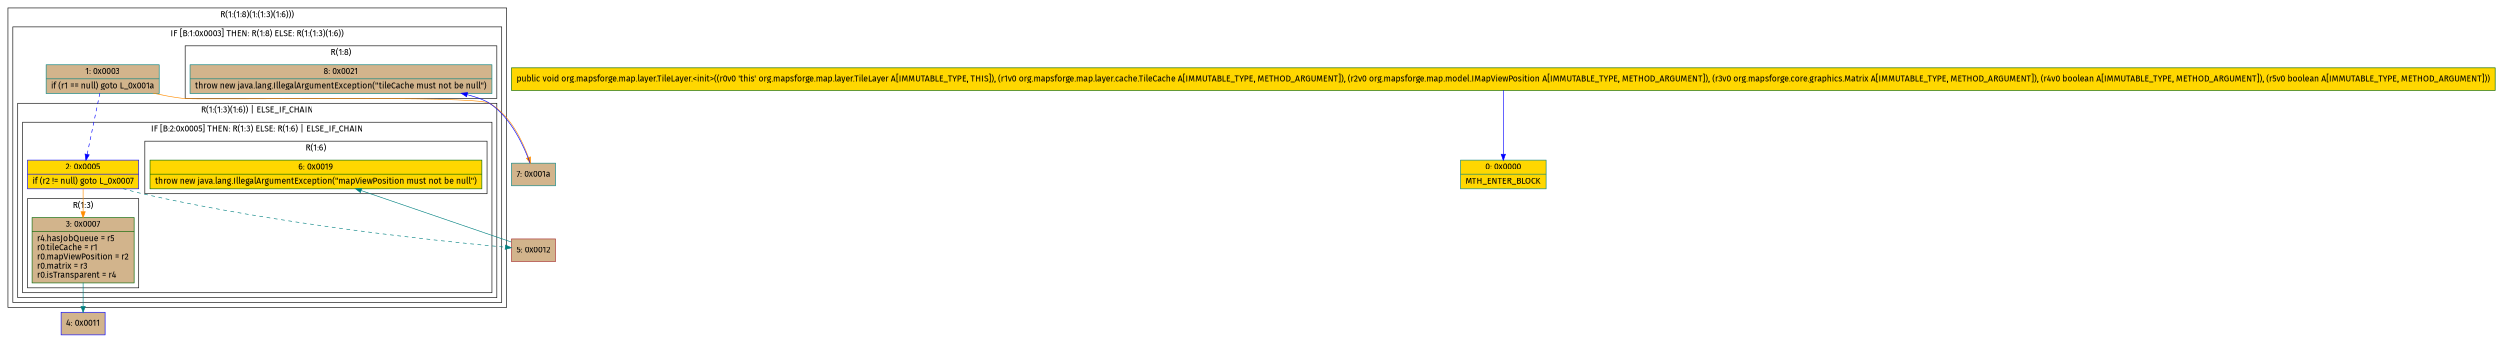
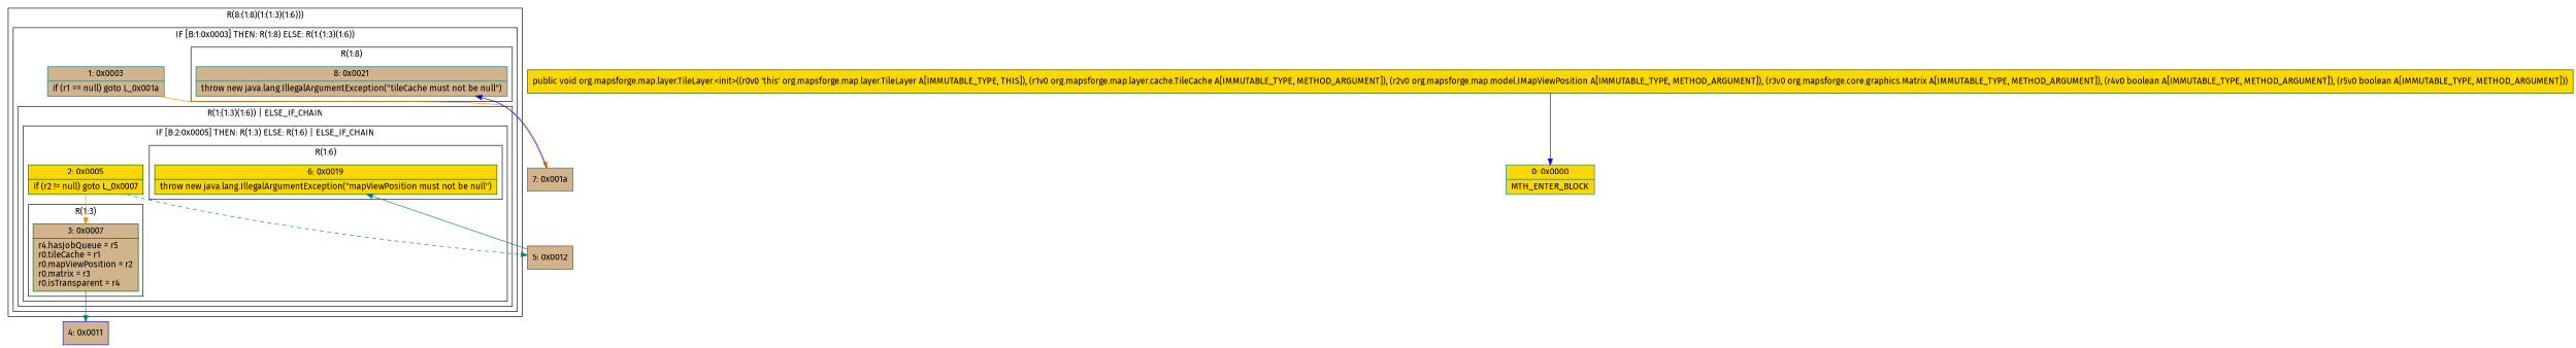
  digraph {
    fontname="Fira Sans"
    node [color=teal fillcolor=tan fontname="Fira Sans" shape=record style=filled]
    edge [color=teal fontname="Fira Sans"]
    n1 [label="{8\:\ 0x0021|throw new java.lang.IllegalArgumentException(\"tileCache must not be null\")\l}"]
    n2 [color=darkgreen label="{3\:\ 0x0007|r4.hasJobQueue = r5\lr0.tileCache = r1\lr0.mapViewPosition = r2\lr0.matrix = r3\lr0.isTransparent = r4\l}"]
    n3 [color=darkgreen fillcolor=gold label="{6\:\ 0x0019|throw new java.lang.IllegalArgumentException(\"mapViewPosition must not be null\")\l}"]
-   n4 [color=blue fillcolor=gold label="{2\:\ 0x0005|if (r2 != null) goto L_0x0007\l}"]
+   n4 [color=darkgreen fillcolor=gold label="{2\:\ 0x0005|if (r2 != null) goto L_0x0007\l}"]
    n5 [label="{1\:\ 0x0003|if (r1 == null) goto L_0x001a\l}"]
    n6 [color=blue label="{4\:\ 0x0011}"]
    n7 [color=brown label="{5\:\ 0x0012}"]
    n8 [label="{7\:\ 0x001a}"]
    n9 [fillcolor=gold label="{0\:\ 0x0000|MTH_ENTER_BLOCK\l}"]
    n10 [color=darkgreen fillcolor=gold label="{public void org.mapsforge.map.layer.TileLayer.\<init\>((r0v0 'this' org.mapsforge.map.layer.TileLayer A[IMMUTABLE_TYPE, THIS]), (r1v0 org.mapsforge.map.layer.cache.TileCache A[IMMUTABLE_TYPE, METHOD_ARGUMENT]), (r2v0 org.mapsforge.map.model.IMapViewPosition A[IMMUTABLE_TYPE, METHOD_ARGUMENT]), (r3v0 org.mapsforge.core.graphics.Matrix A[IMMUTABLE_TYPE, METHOD_ARGUMENT]), (r4v0 boolean A[IMMUTABLE_TYPE, METHOD_ARGUMENT]), (r5v0 boolean A[IMMUTABLE_TYPE, METHOD_ARGUMENT])) }"]
    subgraph cluster_1 {
-     label="R(1:(1:8)(1:(1:3)(1:6)))"
+     label="R(8:(1:8)(1:(1:3)(1:6)))"
      subgraph cluster_2 {
        label="IF [B:1:0x0003] THEN: R(1:8) ELSE: R(1:(1:3)(1:6))"
        n5
        subgraph cluster_3 {
          label="R(1:8)"
          n1
        }
        subgraph cluster_4 {
          label="R(1:(1:3)(1:6)) | ELSE_IF_CHAIN\l"
          subgraph cluster_5 {
            label="IF [B:2:0x0005] THEN: R(1:3) ELSE: R(1:6) | ELSE_IF_CHAIN\l"
            n4
            subgraph cluster_6 {
              label="R(1:3)"
              n2
            }
            subgraph cluster_7 {
              label="R(1:6)"
              n3
            }
          }
        }
      }
    }
    n2 -> n6
    n4 -> n2 [color=darkorange]
    n4 -> n7 [style=dashed]
-   n5 -> n4 [color=blue style=dashed]
    n5 -> n8 [color=darkorange]
    n7 -> n3
    n8 -> n1 [color=blue]
    n10 -> n9 [color=blue]
  }
